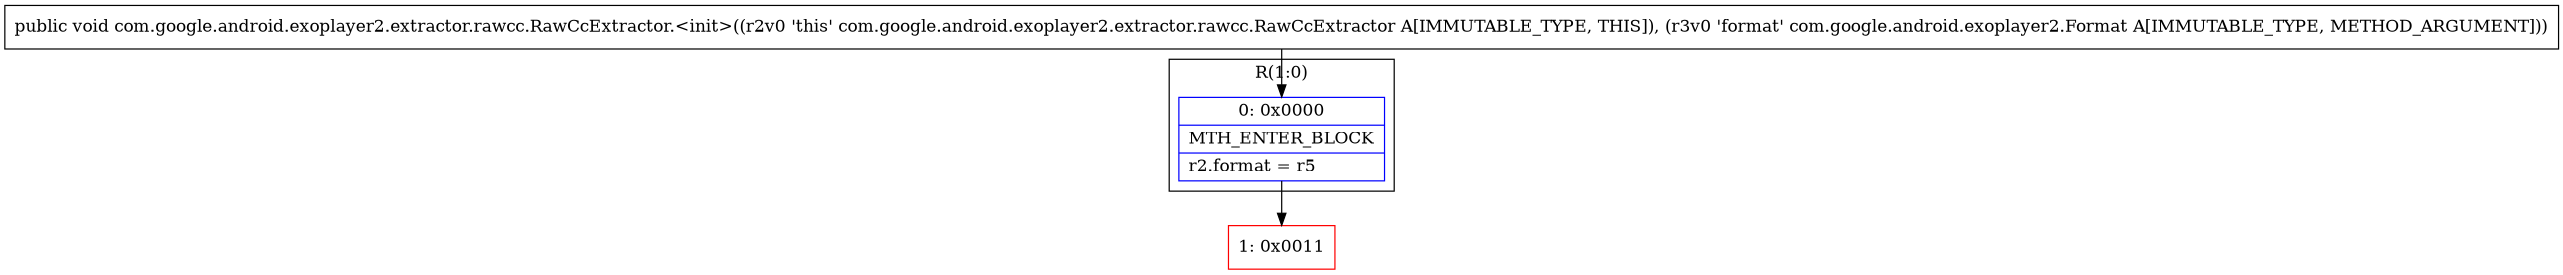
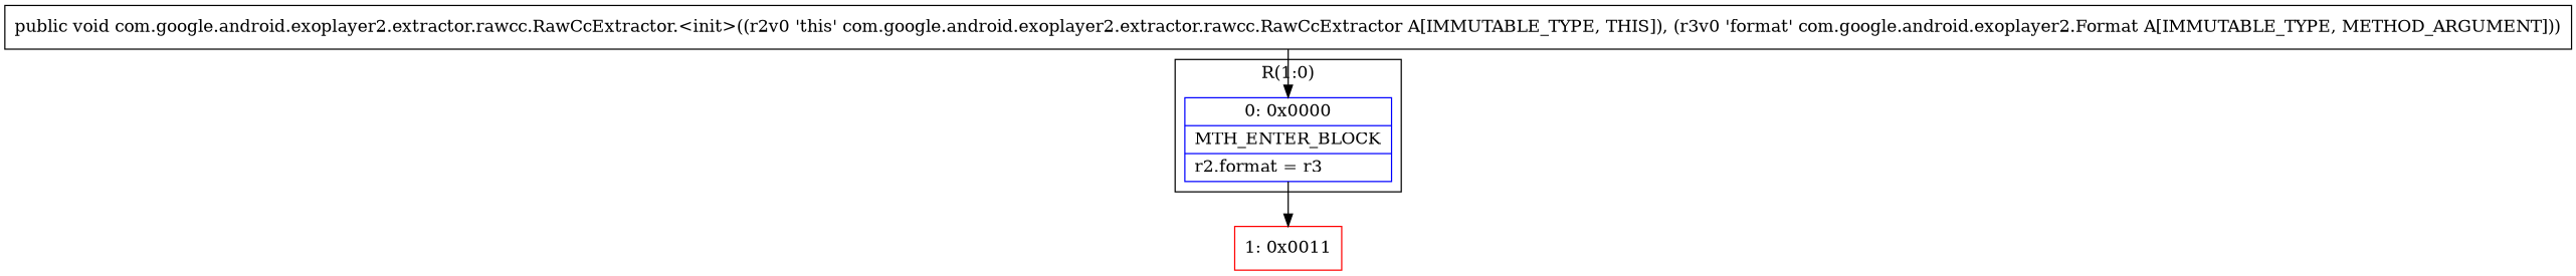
  digraph {
    node [shape=record]
-   n1 [color=blue label="{0\:\ 0x0000|MTH_ENTER_BLOCK\l|r2.format = r5\l}"]
+   n1 [color=blue label="{0\:\ 0x0000|MTH_ENTER_BLOCK\l|r2.format = r3\l}"]
    n2 [color=red label="{1\:\ 0x0011}"]
    n3 [label="{public void com.google.android.exoplayer2.extractor.rawcc.RawCcExtractor.\<init\>((r2v0 'this' com.google.android.exoplayer2.extractor.rawcc.RawCcExtractor A[IMMUTABLE_TYPE, THIS]), (r3v0 'format' com.google.android.exoplayer2.Format A[IMMUTABLE_TYPE, METHOD_ARGUMENT])) }"]
    subgraph cluster_1 {
      label="R(1:0)"
      n1
    }
    n1 -> n2
    n3 -> n1
  }
